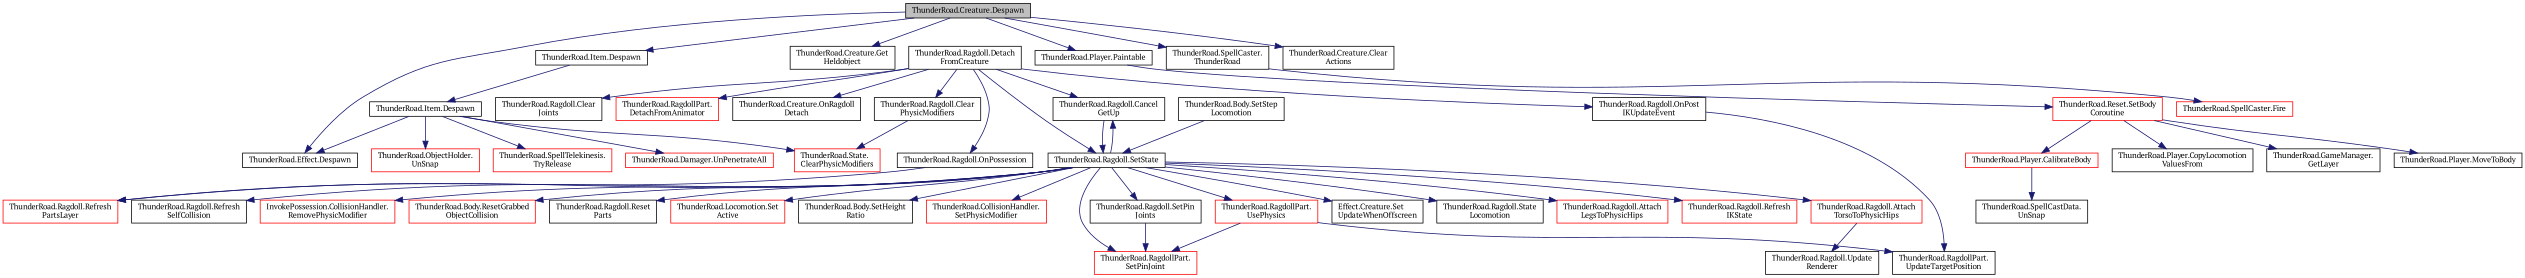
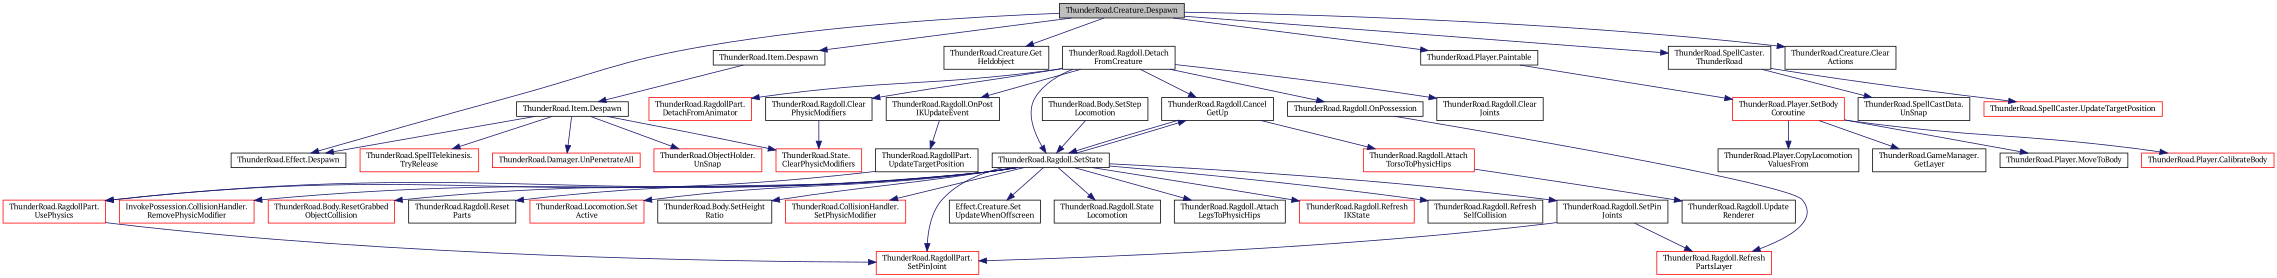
  digraph {
    fontname="PT Serif"
    rankdir=TB
    node [color=black fillcolor=white fontname="PT Serif" fontsize=10 shape=record style=filled]
    edge [color=midnightblue fontname="PT Serif" fontsize=10 labelfontname=Helvetica labelfontsize=10 style=solid]
    n1 [fillcolor=grey75 fontcolor=black height=0.2 label="ThunderRoad.Creature.Despawn" width=0.4]
    n2 [height=0.2 label="ThunderRoad.Creature.Clear\lActions" width=0.4]
    n3 [height=0.2 label="ThunderRoad.Effect.Despawn" width=0.4]
    n4 [height=0.2 label="ThunderRoad.Item.Despawn" width=0.4]
    n5 [height=0.2 label="ThunderRoad.Creature.Get\lHeldobject" width=0.4]
    n6 [height=0.2 label="ThunderRoad.Player.Paintable" width=0.4]
    n7 [height=0.2 label="ThunderRoad.SpellCaster.\lThunderRoad" width=0.4]
    n8 [height=0.2 label="ThunderRoad.Item.Despawn" width=0.4]
    n9 [height=0.2 label="ThunderRoad.Ragdoll.Detach\lFromCreature" width=0.4]
    n10 [height=0.2 label="ThunderRoad.Ragdoll.Cancel\lGetUp" width=0.4]
    n11 [height=0.2 label="ThunderRoad.Ragdoll.SetState" width=0.4]
    n12 [height=0.2 label="ThunderRoad.Ragdoll.Clear\lJoints" width=0.4]
    n13 [height=0.2 label="ThunderRoad.Ragdoll.Clear\lPhysicModifiers" width=0.4]
    n14 [color=red height=0.2 label="ThunderRoad.RagdollPart.\lDetachFromAnimator" width=0.4]
    n15 [height=0.2 label="ThunderRoad.Ragdoll.OnPossession" width=0.4]
    n16 [height=0.2 label="ThunderRoad.Ragdoll.OnPost\lIKUpdateEvent" width=0.4]
-   n17 [height=0.2 label="ThunderRoad.Creature.OnRagdoll\lDetach" width=0.4]
-   n18 [color=red height=0.2 label="ThunderRoad.Reset.SetBody\lCoroutine" width=0.4]
-   n19 [color=red height=0.2 label="ThunderRoad.SpellCaster.Fire" width=0.4]
+   n18 [color=red height=0.2 label="ThunderRoad.Player.SetBody\lCoroutine" width=0.4]
+   n19 [color=red height=0.2 label="ThunderRoad.SpellCaster.UpdateTargetPosition" width=0.4]
    n20 [height=0.2 label="ThunderRoad.SpellCastData.\lUnSnap" width=0.4]
    n21 [color=red height=0.2 label="ThunderRoad.State.\lClearPhysicModifiers" width=0.4]
    n22 [color=red height=0.2 label="ThunderRoad.SpellTelekinesis.\lTryRelease" width=0.4]
    n23 [color=red height=0.2 label="ThunderRoad.Damager.UnPenetrateAll" width=0.4]
    n24 [color=red height=0.2 label="ThunderRoad.ObjectHolder.\lUnSnap" width=0.4]
-   n25 [color=red height=0.2 label="ThunderRoad.Ragdoll.Attach\lLegsToPhysicHips" width=0.4]
+   n25 [height=0.2 label="ThunderRoad.Ragdoll.Attach\lLegsToPhysicHips" width=0.4]
    n26 [color=red height=0.2 label="ThunderRoad.Ragdoll.Attach\lTorsoToPhysicHips" width=0.4]
    n27 [color=red height=0.2 label="ThunderRoad.Ragdoll.Refresh\lIKState" width=0.4]
    n28 [color=red height=0.2 label="ThunderRoad.Ragdoll.Refresh\lPartsLayer" width=0.4]
    n29 [height=0.2 label="ThunderRoad.Ragdoll.Refresh\lSelfCollision" width=0.4]
    n30 [color=red height=0.2 label="InvokePossession.CollisionHandler.\lRemovePhysicModifier" width=0.4]
    n31 [color=red height=0.2 label="ThunderRoad.Body.ResetGrabbed\lObjectCollision" width=0.4]
    n32 [height=0.2 label="ThunderRoad.Ragdoll.Reset\lParts" width=0.4]
    n33 [color=red height=0.2 label="ThunderRoad.Locomotion.Set\lActive" width=0.4]
    n34 [height=0.2 label="ThunderRoad.Body.SetHeight\lRatio" width=0.4]
    n35 [color=red height=0.2 label="ThunderRoad.CollisionHandler.\lSetPhysicModifier" width=0.4]
    n36 [color=red height=0.2 label="ThunderRoad.RagdollPart.\lSetPinJoint" width=0.4]
    n37 [height=0.2 label="ThunderRoad.Ragdoll.SetPin\lJoints" width=0.4]
    n38 [height=0.2 label="Effect.Creature.Set\lUpdateWhenOffscreen" width=0.4]
    n39 [height=0.2 label="ThunderRoad.Ragdoll.State\lLocomotion" width=0.4]
    n40 [color=red height=0.2 label="ThunderRoad.RagdollPart.\lUsePhysics" width=0.4]
    n41 [height=0.2 label="ThunderRoad.RagdollPart.\lUpdateTargetPosition" width=0.4]
    n42 [height=0.2 label="ThunderRoad.Ragdoll.Update\lRenderer" width=0.4]
    n43 [height=0.2 label="ThunderRoad.Body.SetStep\lLocomotion" width=0.4]
    n44 [color=red height=0.2 label="ThunderRoad.Player.CalibrateBody" width=0.4]
    n45 [height=0.2 label="ThunderRoad.Player.CopyLocomotion\lValuesFrom" width=0.4]
    n46 [height=0.2 label="ThunderRoad.GameManager.\lGetLayer" width=0.4]
    n47 [height=0.2 label="ThunderRoad.Player.MoveToBody" width=0.4]
    n1 -> n2
    n1 -> n3
    n1 -> n4
    n1 -> n5
    n1 -> n6
    n1 -> n7
    n4 -> n8
    n6 -> n18
    n7 -> n19
-   n44 -> n20
+   n7 -> n20
    n8 -> n3
    n8 -> n21
    n8 -> n22
    n8 -> n23
    n8 -> n24
    n9 -> n10
    n9 -> n11
    n9 -> n12
    n9 -> n13
    n9 -> n14
    n9 -> n15
    n9 -> n16
-   n9 -> n17
    n10 -> n11
    n11 -> n10
    n11 -> n25
-   n11 -> n26
+   n10 -> n26
    n11 -> n27
-   n11 -> n28
+   n37 -> n28
    n11 -> n29
    n11 -> n30
    n11 -> n31
    n11 -> n32
    n11 -> n33
    n11 -> n34
    n11 -> n35
    n11 -> n36
    n11 -> n37
    n11 -> n38
    n11 -> n39
    n11 -> n40
    n13 -> n21
    n15 -> n28
    n16 -> n41
    n18 -> n44
    n18 -> n45
    n18 -> n46
    n18 -> n47
    n26 -> n42
    n37 -> n36
    n40 -> n36
-   n40 -> n41
+   n41 -> n40
    n43 -> n11
  }
